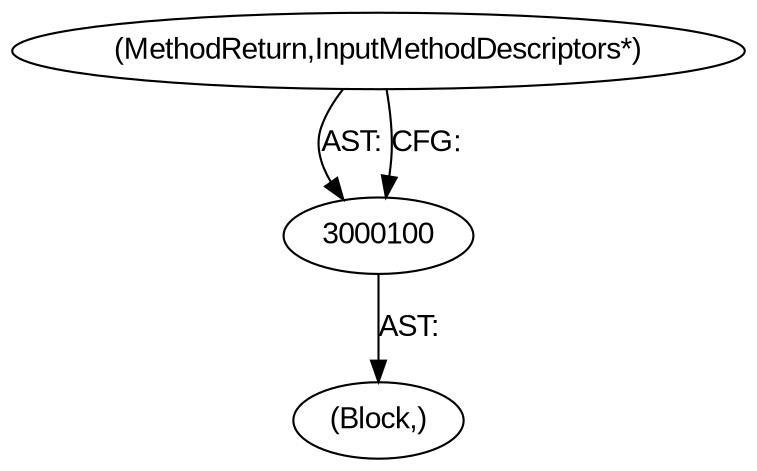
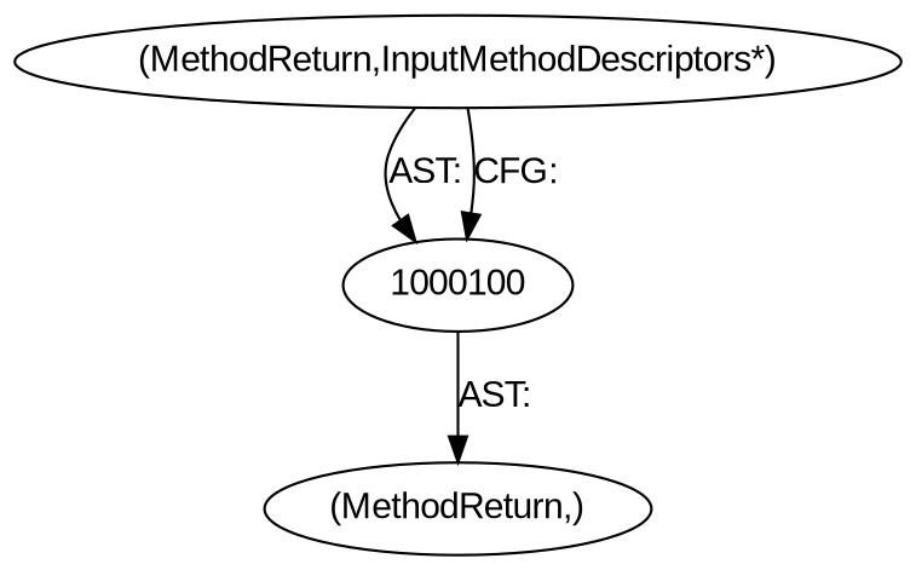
  digraph {
    fontname="Liberation Sans"
    node [fontname="Liberation Sans"]
    edge [fontname="Liberation Sans"]
    n1 [label="(MethodReturn,InputMethodDescriptors*)"]
-   1000100 [label=3000100]
-   n3 [label="(Block,)"]
+   1000100
+   n3 [label="(MethodReturn,)"]
    n1 -> 1000100 [label="AST: "]
    n1 -> 1000100 [label="CFG: "]
    1000100 -> n3 [label="AST: "]
  }
